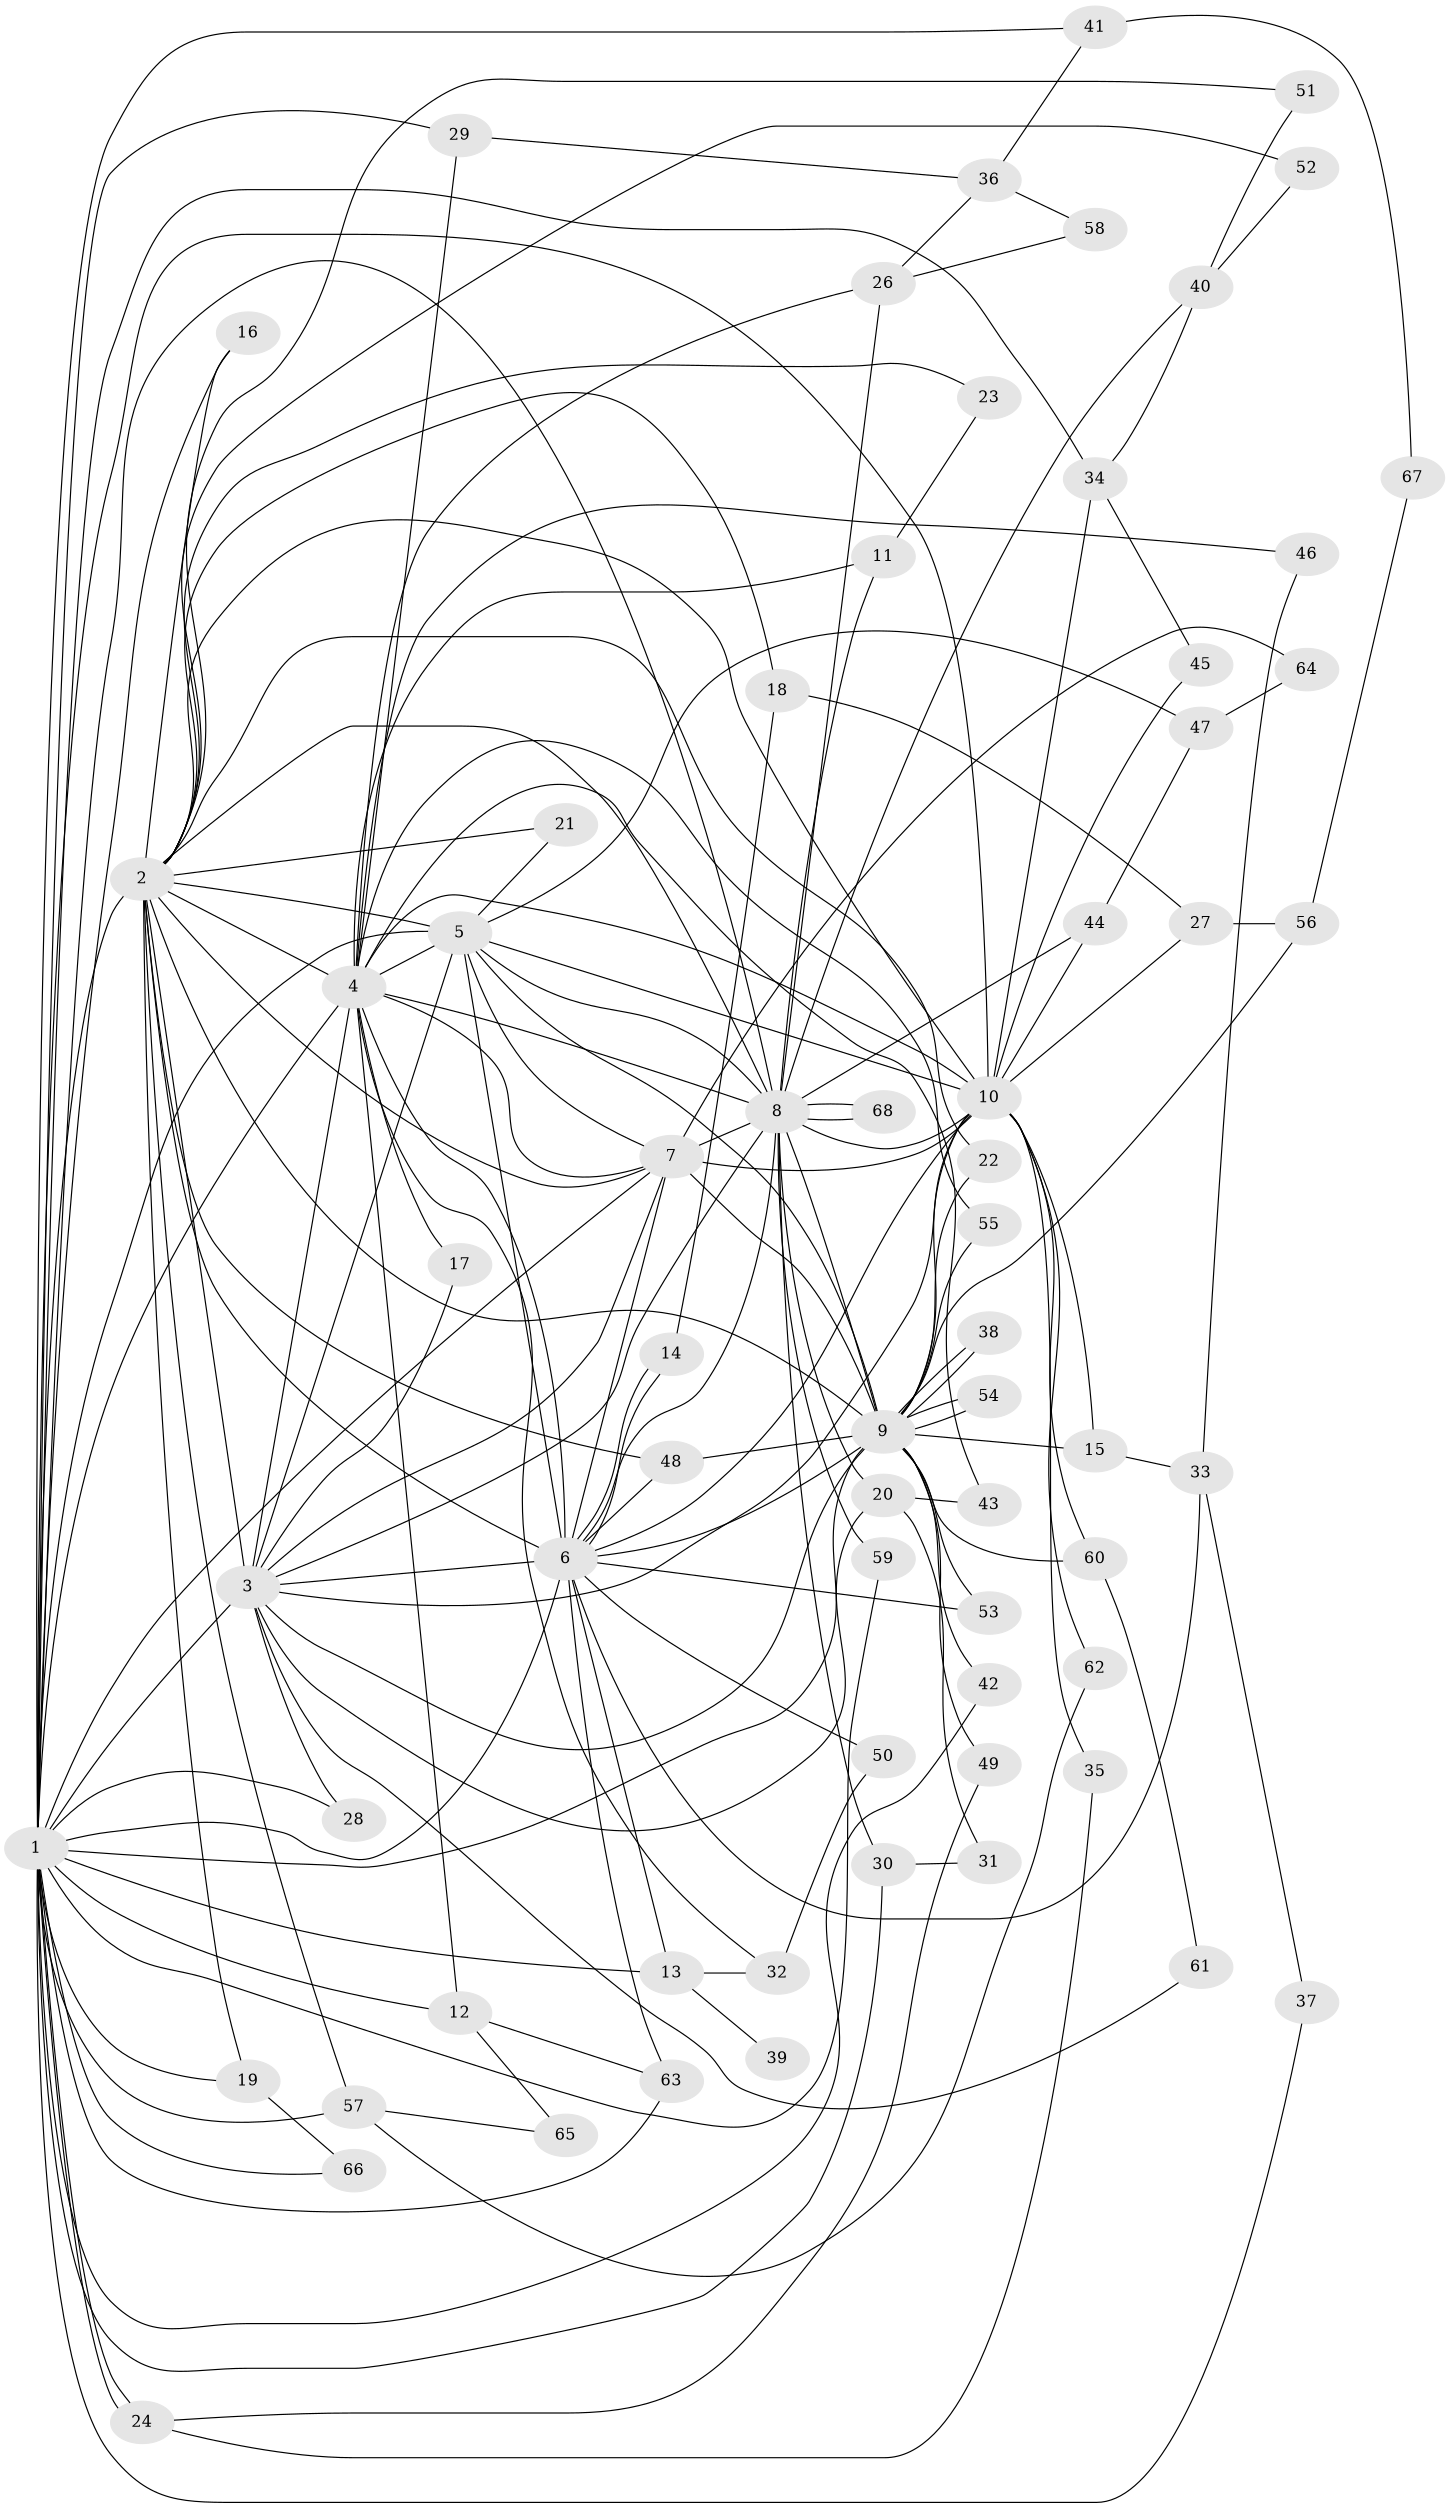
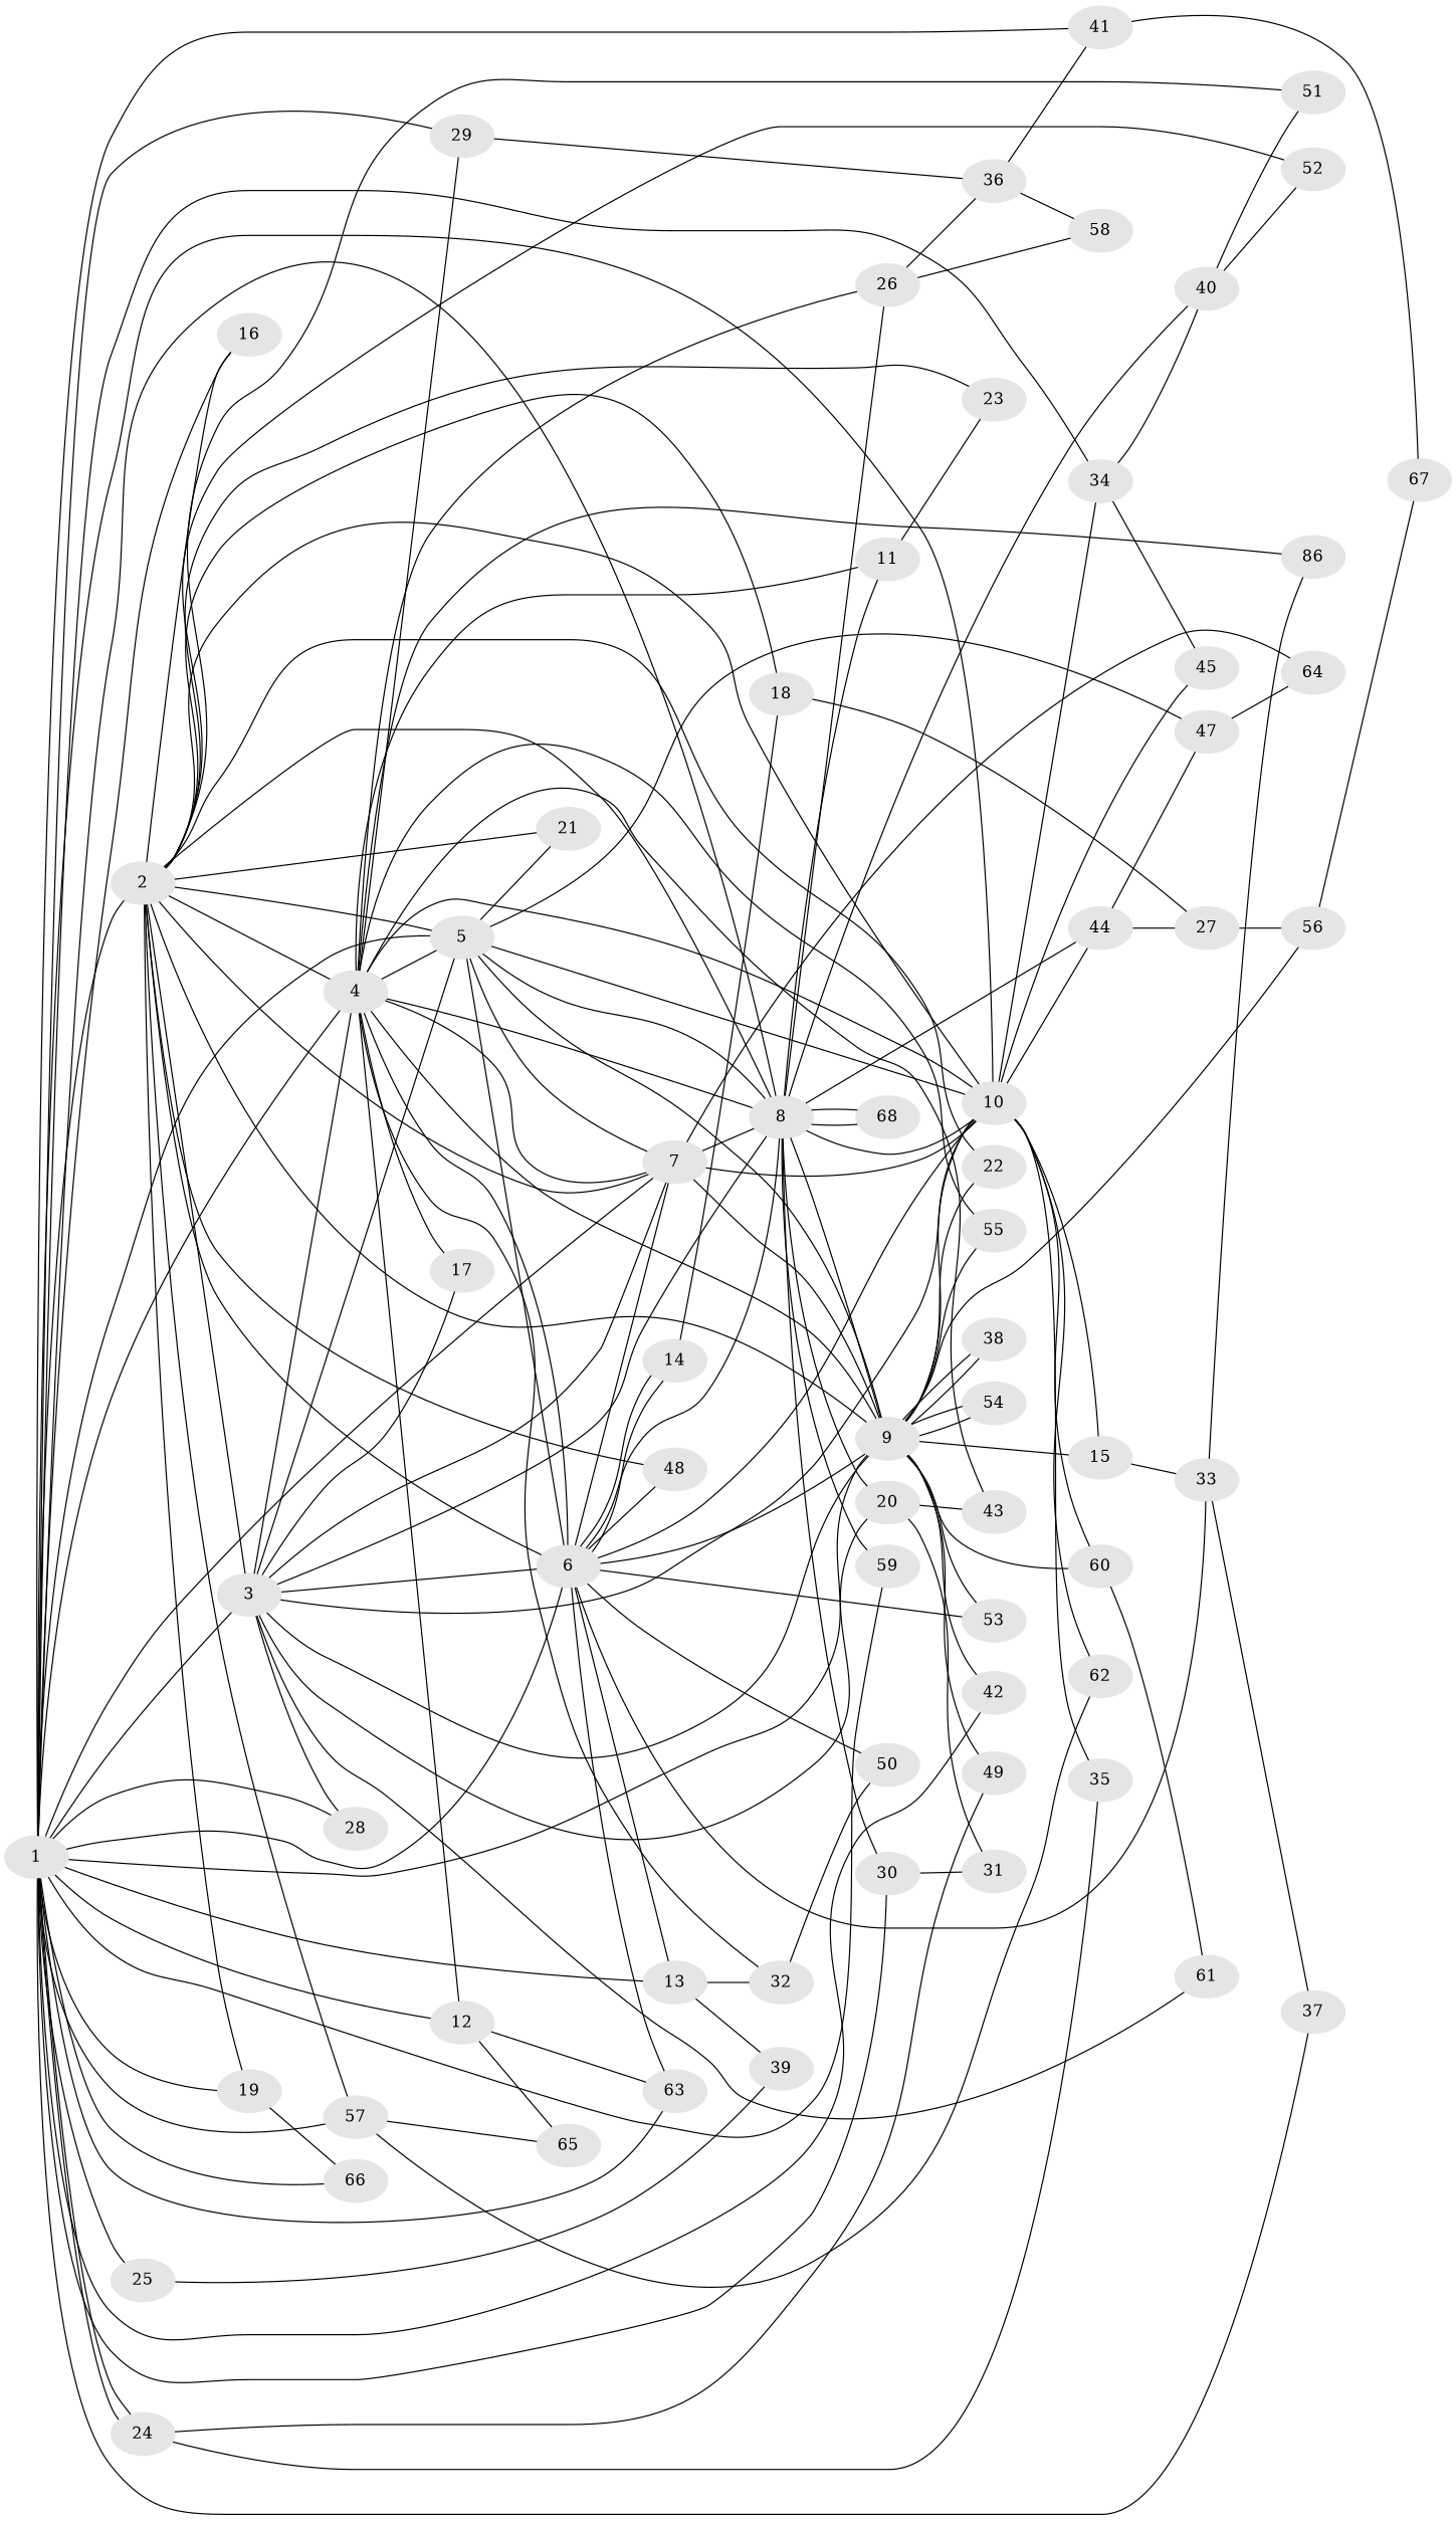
  graph {
    rankdir=LR
    node [color=gray90 style=filled]
    1
    2
    3
    4
    5
    6
    7
    8
    9
    10
    12
    13
    16
    19
    24
+   25
    28
    29
    30
    34
    37
    41
    42
    57
    59
    63
    66
    18
    21
    22
    23
    48
    51
    52
    17
    20
    61
    11
    26
    32
    43
-   46
+   46 [label=86]
    55
    47
    14
    33
    50
    53
    64
    40
    44
    68
    15
    38
    49
    54
    56
    60
    27
    35
    45
    62
    65
    39
    36
    31
    67
    58
    1 -- 2
    1 -- 3
    1 -- 4
    1 -- 5
    1 -- 6
    1 -- 7
    1 -- 8
    1 -- 9
    1 -- 10
    1 -- 12
    1 -- 13
    1 -- 16
    1 -- 19
    1 -- 24
    1 -- 24
+   1 -- 25
    1 -- 28
    1 -- 29
    1 -- 30
    1 -- 34
    1 -- 37
    1 -- 41
    1 -- 42
    1 -- 57
    1 -- 59
    1 -- 63
    1 -- 66
    2 -- 3
    2 -- 4
    2 -- 5
    2 -- 6
    2 -- 7
    2 -- 8
    2 -- 9
    2 -- 10
    2 -- 16
    2 -- 19
    2 -- 57
    2 -- 18
    2 -- 21
    2 -- 22
    2 -- 23
    2 -- 48
    2 -- 51
    2 -- 52
    3 -- 4
    3 -- 5
    3 -- 6
    3 -- 7
    3 -- 8
    3 -- 9
    3 -- 10
    3 -- 28
    3 -- 17
    3 -- 20
    3 -- 61
    4 -- 5
    4 -- 6
    4 -- 7
    4 -- 8
-   48 -- 9
+   4 -- 9
    4 -- 10
    4 -- 12
    4 -- 29
    4 -- 17
    4 -- 11
    4 -- 26
    4 -- 32
    4 -- 43
    4 -- 46
    4 -- 55
    5 -- 6
    5 -- 7
    5 -- 8
    5 -- 9
    5 -- 10
    5 -- 21
    5 -- 47
    6 -- 7
    6 -- 8
    6 -- 9
    6 -- 10
    6 -- 13
    6 -- 63
    6 -- 48
    6 -- 14
    6 -- 14
    6 -- 33
    6 -- 50
    6 -- 53
    7 -- 8
    7 -- 9
    7 -- 10
    7 -- 64
    8 -- 9
    8 -- 10
    8 -- 30
    8 -- 59
    8 -- 20
    8 -- 11
    8 -- 26
    8 -- 40
    8 -- 44
    8 -- 68
    8 -- 68
    9 -- 10
    9 -- 42
    9 -- 22
    9 -- 55
    9 -- 53
    9 -- 15
    9 -- 38
    9 -- 38
    9 -- 49
    9 -- 54
    9 -- 54
    9 -- 56
    9 -- 60
    10 -- 34
    10 -- 44
    10 -- 15
    10 -- 60
-   10 -- 27
+   44 -- 27
    10 -- 35
    10 -- 45
    10 -- 62
    12 -- 63
    12 -- 65
    13 -- 32
    13 -- 39
    19 -- 66
    24 -- 49
    24 -- 35
+   25 -- 39
    29 -- 36
    30 -- 31
    34 -- 40
    34 -- 45
    41 -- 67
    57 -- 62
    57 -- 65
    18 -- 27
    20 -- 43
    20 -- 31
    11 -- 23
    26 -- 36
    26 -- 58
    32 -- 50
    47 -- 64
    14 -- 18
    33 -- 37
    33 -- 46
    40 -- 51
    40 -- 52
    44 -- 47
    15 -- 33
    56 -- 67
    60 -- 61
    27 -- 56
    36 -- 41
    36 -- 58
  }
